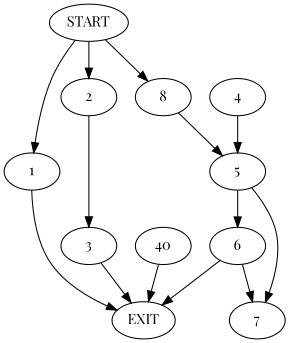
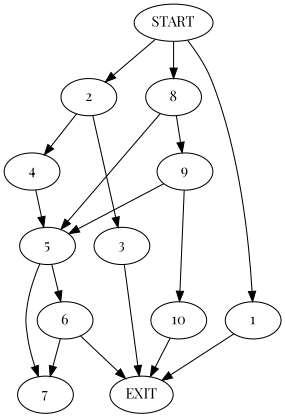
  digraph {
    fontname="Playfair Display"
    node [fontname="Playfair Display"]
    edge [fontname="Playfair Display"]
    n1 [label=START]
    1
    2
    8
    n5 [label=EXIT]
    3
    4
    5
+   9
    6
    7
-   10 [label=40]
+   10
    n1 -> 1
    n1 -> 2
    n1 -> 8
    1 -> n5
    2 -> 3
+   2 -> 4
    8 -> 5
+   8 -> 9
    3 -> n5
    4 -> 5
    5 -> 6
    5 -> 7
+   9 -> 5
+   9 -> 10
    6 -> n5
    6 -> 7
    10 -> n5
  }
